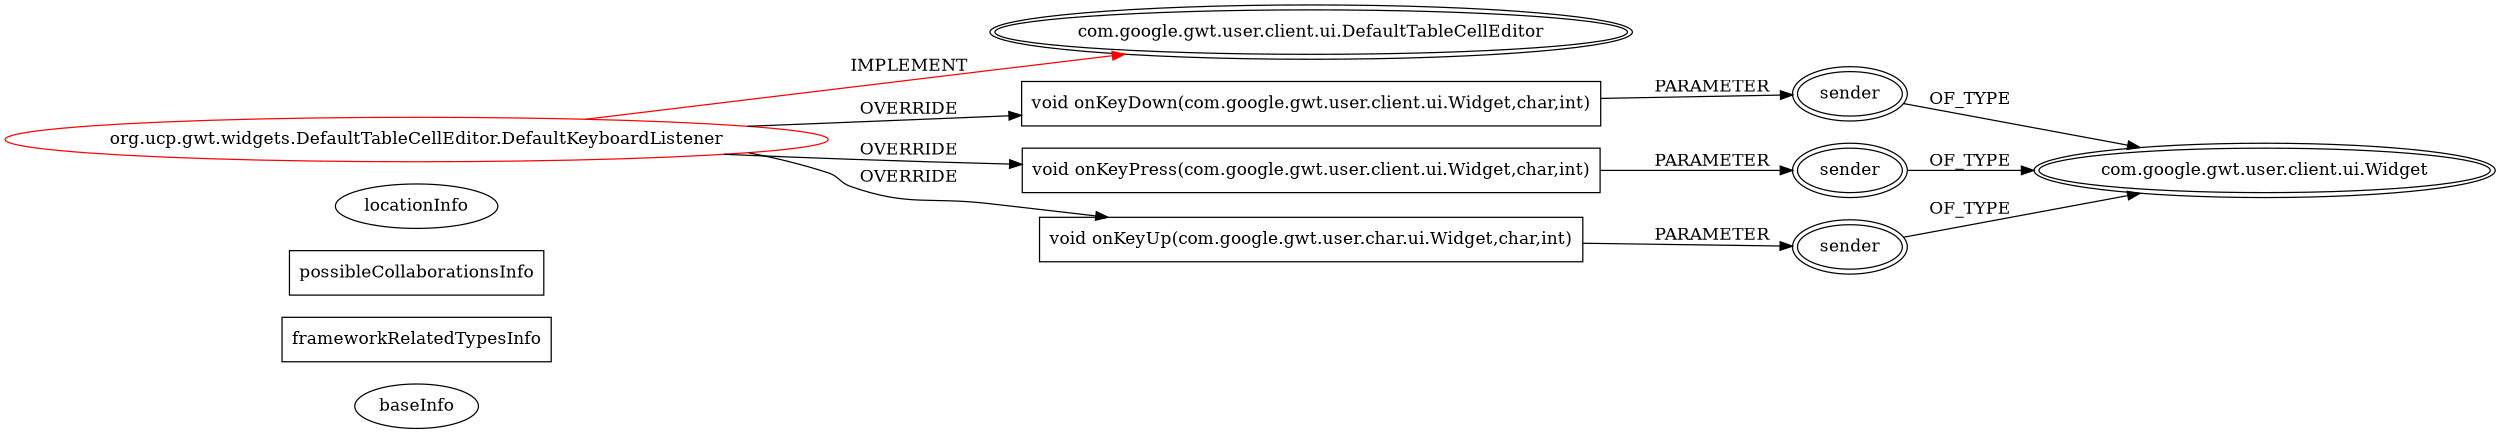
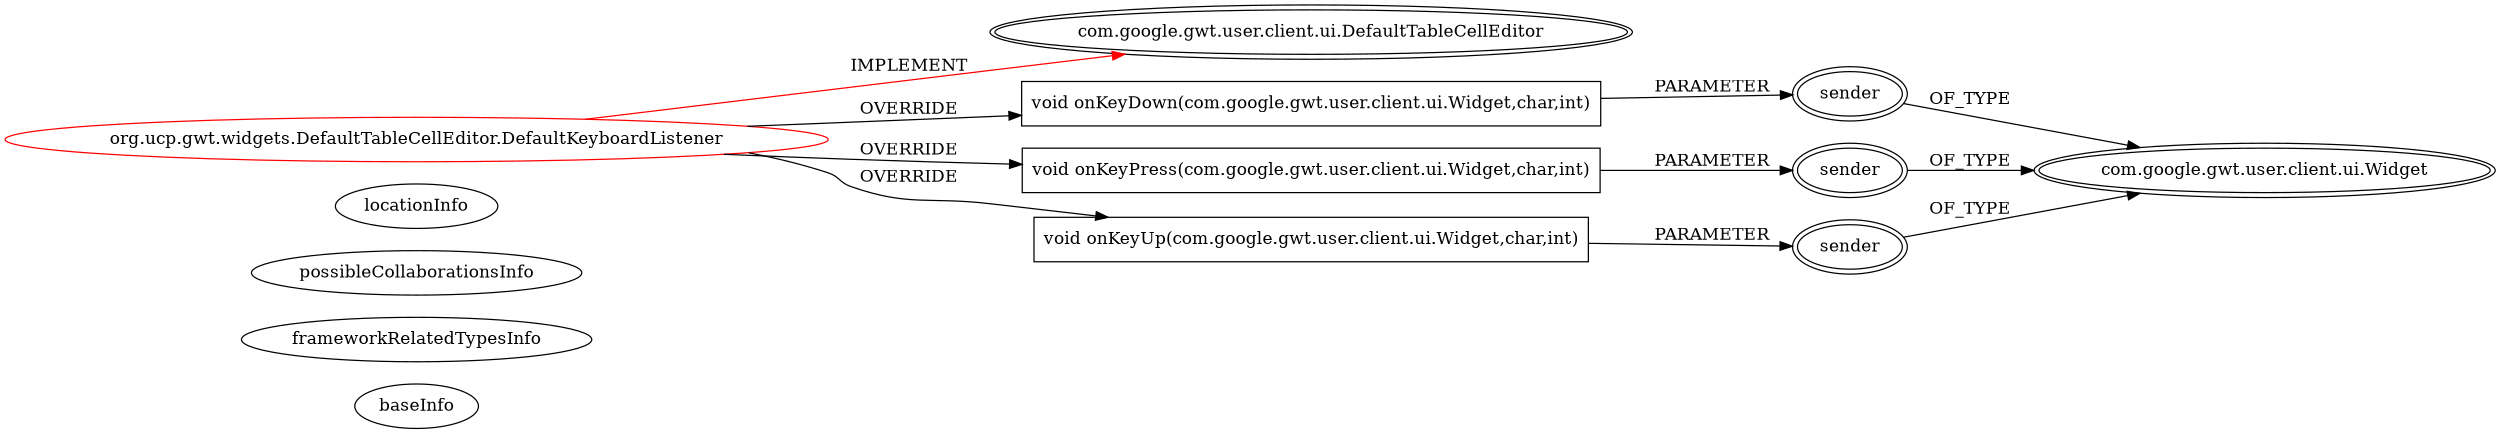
  digraph {
    rankdir=LR
    node [isFrameworkType=true]
    baseInfo [category=extension_graph graphId=2979 isAnonymous=false possibleRelation=false isFrameworkType=""]
-   frameworkRelatedTypesInfo [0="com.google.gwt.user.client.ui.KeyboardListener" shape=box isFrameworkType=""]
-   possibleCollaborationsInfo [shape=box isFrameworkType=""]
+   frameworkRelatedTypesInfo [0="com.google.gwt.user.client.ui.KeyboardListener" isFrameworkType=""]
+   possibleCollaborationsInfo [isFrameworkType=""]
    locationInfo [contextSignature=DefaultKeyboardListener filePath="/hmiguellima-ugat/ugat-master/src/org/ucp/gwt/widgets/DefaultTableCellEditor.java" graphId=2979 projectName="hmiguellima-ugat" isFrameworkType=""]
    n5 [color=red isFrameworkType=false label="org.ucp.gwt.widgets.DefaultTableCellEditor.DefaultKeyboardListener" vertexType=ROOT_CLIENT_CLASS_DECLARATION]
    n6 [label="com.google.gwt.user.client.ui.DefaultTableCellEditor" peripheries=2 vertexType=FRAMEWORK_INTERFACE_TYPE]
    n7 [isFrameworkType=false label="void onKeyDown(com.google.gwt.user.client.ui.Widget,char,int)" shape=box vertexType=OVERRIDING_METHOD_DECLARATION]
    n8 [isFrameworkType=false label="void onKeyPress(com.google.gwt.user.client.ui.Widget,char,int)" shape=box vertexType=OVERRIDING_METHOD_DECLARATION]
-   n9 [isFrameworkType=false label="void onKeyUp(com.google.gwt.user.char.ui.Widget,char,int)" shape=box vertexType=OVERRIDING_METHOD_DECLARATION]
+   n9 [isFrameworkType=false label="void onKeyUp(com.google.gwt.user.client.ui.Widget,char,int)" shape=box vertexType=OVERRIDING_METHOD_DECLARATION]
    n10 [label=sender peripheries=2 vertexType=PARAMETER_DECLARATION]
    n11 [label=sender peripheries=2 vertexType=PARAMETER_DECLARATION]
    n12 [label=sender peripheries=2 vertexType=PARAMETER_DECLARATION]
    n13 [label="com.google.gwt.user.client.ui.Widget" peripheries=2 vertexType=FRAMEWORK_CLASS_TYPE]
    n5 -> n6 [color=red label=IMPLEMENT]
    n5 -> n7 [label=OVERRIDE]
    n5 -> n8 [label=OVERRIDE]
    n5 -> n9 [label=OVERRIDE]
    n7 -> n10 [label=PARAMETER]
    n8 -> n11 [label=PARAMETER]
    n9 -> n12 [label=PARAMETER]
    n10 -> n13 [label=OF_TYPE]
    n11 -> n13 [label=OF_TYPE]
    n12 -> n13 [label=OF_TYPE]
  }
